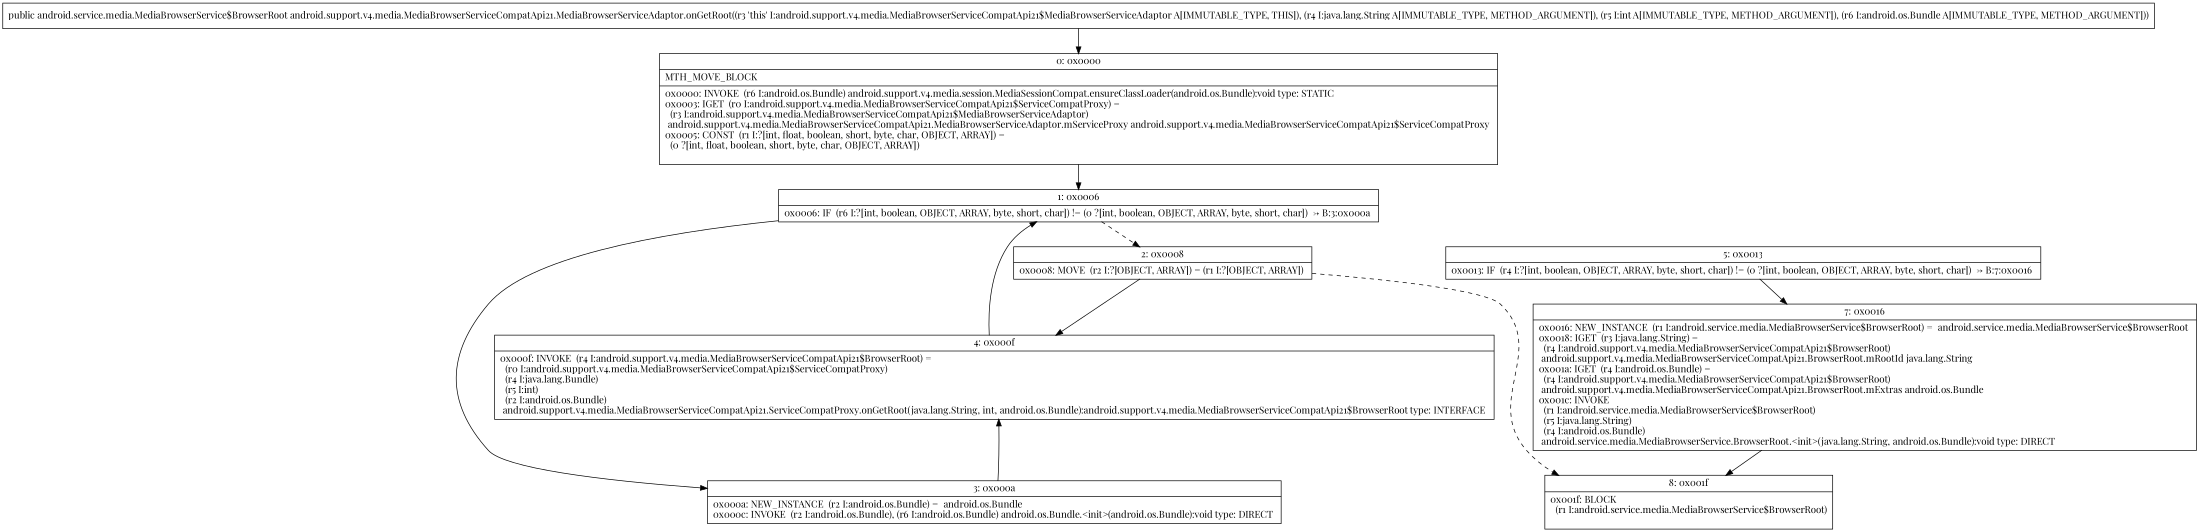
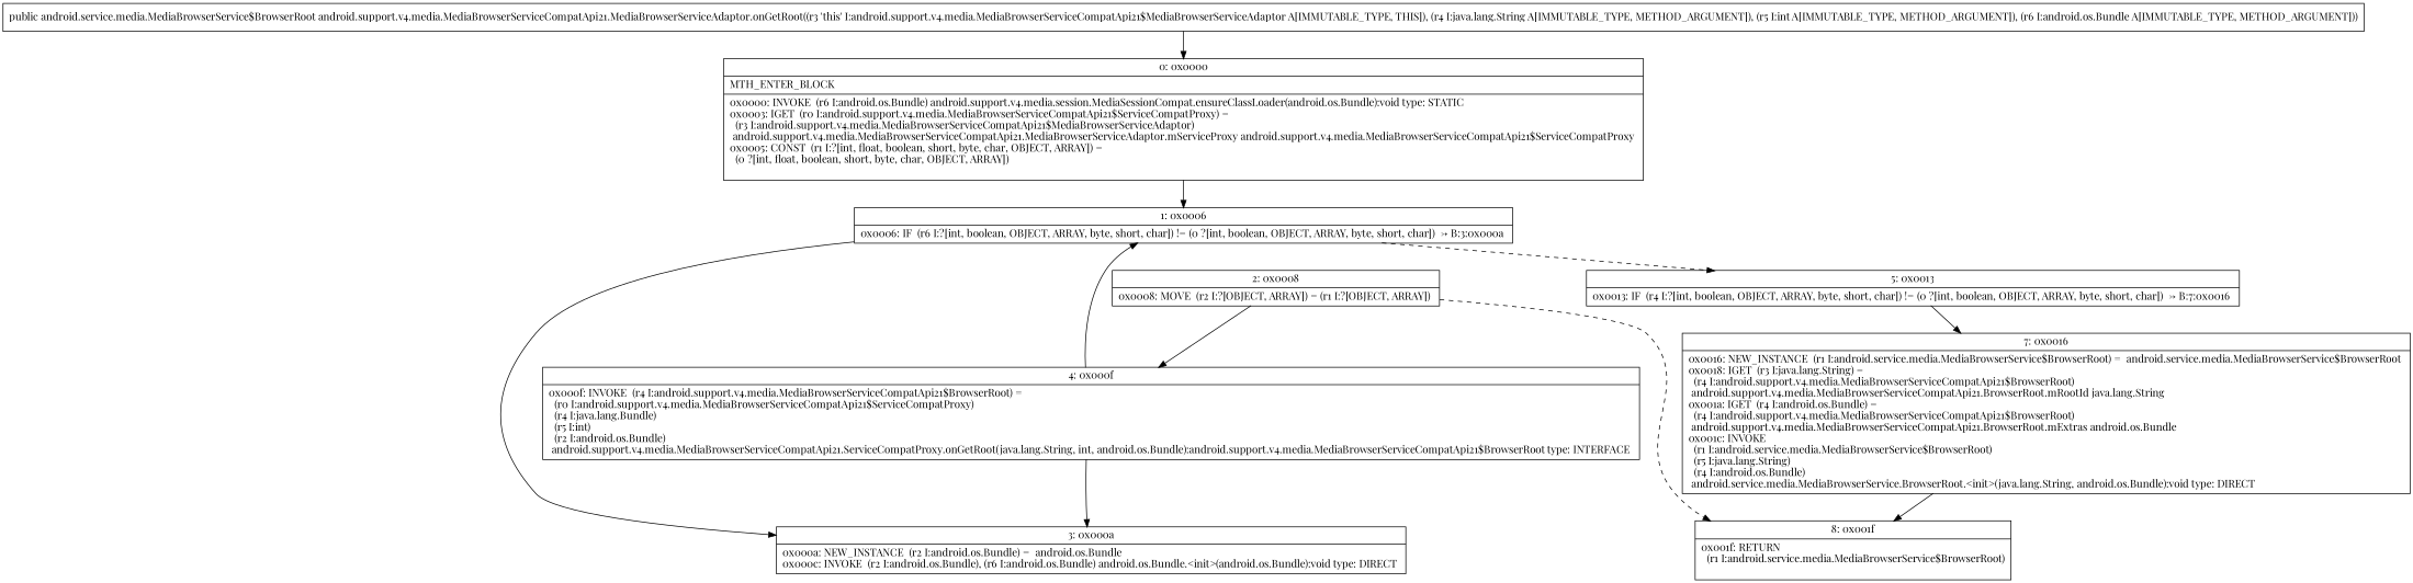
  digraph {
    fontname="Playfair Display"
    node [fontname="Playfair Display" shape=record]
    edge [fontname="Playfair Display"]
-   n1 [label="{0\:\ 0x0000|MTH_MOVE_BLOCK\l|0x0000: INVOKE  (r6 I:android.os.Bundle) android.support.v4.media.session.MediaSessionCompat.ensureClassLoader(android.os.Bundle):void type: STATIC \l0x0003: IGET  (r0 I:android.support.v4.media.MediaBrowserServiceCompatApi21$ServiceCompatProxy) = \l  (r3 I:android.support.v4.media.MediaBrowserServiceCompatApi21$MediaBrowserServiceAdaptor)\l android.support.v4.media.MediaBrowserServiceCompatApi21.MediaBrowserServiceAdaptor.mServiceProxy android.support.v4.media.MediaBrowserServiceCompatApi21$ServiceCompatProxy \l0x0005: CONST  (r1 I:?[int, float, boolean, short, byte, char, OBJECT, ARRAY]) = \l  (0 ?[int, float, boolean, short, byte, char, OBJECT, ARRAY])\l \l}"]
+   n1 [label="{0\:\ 0x0000|MTH_ENTER_BLOCK\l|0x0000: INVOKE  (r6 I:android.os.Bundle) android.support.v4.media.session.MediaSessionCompat.ensureClassLoader(android.os.Bundle):void type: STATIC \l0x0003: IGET  (r0 I:android.support.v4.media.MediaBrowserServiceCompatApi21$ServiceCompatProxy) = \l  (r3 I:android.support.v4.media.MediaBrowserServiceCompatApi21$MediaBrowserServiceAdaptor)\l android.support.v4.media.MediaBrowserServiceCompatApi21.MediaBrowserServiceAdaptor.mServiceProxy android.support.v4.media.MediaBrowserServiceCompatApi21$ServiceCompatProxy \l0x0005: CONST  (r1 I:?[int, float, boolean, short, byte, char, OBJECT, ARRAY]) = \l  (0 ?[int, float, boolean, short, byte, char, OBJECT, ARRAY])\l \l}"]
    n2 [label="{1\:\ 0x0006|0x0006: IF  (r6 I:?[int, boolean, OBJECT, ARRAY, byte, short, char]) != (0 ?[int, boolean, OBJECT, ARRAY, byte, short, char])  \-\> B:3:0x000a \l}"]
    n3 [label="{2\:\ 0x0008|0x0008: MOVE  (r2 I:?[OBJECT, ARRAY]) = (r1 I:?[OBJECT, ARRAY]) \l}"]
    n4 [label="{3\:\ 0x000a|0x000a: NEW_INSTANCE  (r2 I:android.os.Bundle) =  android.os.Bundle \l0x000c: INVOKE  (r2 I:android.os.Bundle), (r6 I:android.os.Bundle) android.os.Bundle.\<init\>(android.os.Bundle):void type: DIRECT \l}"]
    n5 [label="{4\:\ 0x000f|0x000f: INVOKE  (r4 I:android.support.v4.media.MediaBrowserServiceCompatApi21$BrowserRoot) = \l  (r0 I:android.support.v4.media.MediaBrowserServiceCompatApi21$ServiceCompatProxy)\l  (r4 I:java.lang.Bundle)\l  (r5 I:int)\l  (r2 I:android.os.Bundle)\l android.support.v4.media.MediaBrowserServiceCompatApi21.ServiceCompatProxy.onGetRoot(java.lang.String, int, android.os.Bundle):android.support.v4.media.MediaBrowserServiceCompatApi21$BrowserRoot type: INTERFACE \l}"]
-   n6 [label="{8\:\ 0x001f|0x001f: BLOCK  \l  (r1 I:android.service.media.MediaBrowserService$BrowserRoot)\l \l}"]
+   n6 [label="{8\:\ 0x001f|0x001f: RETURN  \l  (r1 I:android.service.media.MediaBrowserService$BrowserRoot)\l \l}"]
    n7 [label="{5\:\ 0x0013|0x0013: IF  (r4 I:?[int, boolean, OBJECT, ARRAY, byte, short, char]) != (0 ?[int, boolean, OBJECT, ARRAY, byte, short, char])  \-\> B:7:0x0016 \l}"]
    n8 [label="{7\:\ 0x0016|0x0016: NEW_INSTANCE  (r1 I:android.service.media.MediaBrowserService$BrowserRoot) =  android.service.media.MediaBrowserService$BrowserRoot \l0x0018: IGET  (r3 I:java.lang.String) = \l  (r4 I:android.support.v4.media.MediaBrowserServiceCompatApi21$BrowserRoot)\l android.support.v4.media.MediaBrowserServiceCompatApi21.BrowserRoot.mRootId java.lang.String \l0x001a: IGET  (r4 I:android.os.Bundle) = \l  (r4 I:android.support.v4.media.MediaBrowserServiceCompatApi21$BrowserRoot)\l android.support.v4.media.MediaBrowserServiceCompatApi21.BrowserRoot.mExtras android.os.Bundle \l0x001c: INVOKE  \l  (r1 I:android.service.media.MediaBrowserService$BrowserRoot)\l  (r5 I:java.lang.String)\l  (r4 I:android.os.Bundle)\l android.service.media.MediaBrowserService.BrowserRoot.\<init\>(java.lang.String, android.os.Bundle):void type: DIRECT \l}"]
    n9 [label="{public android.service.media.MediaBrowserService$BrowserRoot android.support.v4.media.MediaBrowserServiceCompatApi21.MediaBrowserServiceAdaptor.onGetRoot((r3 'this' I:android.support.v4.media.MediaBrowserServiceCompatApi21$MediaBrowserServiceAdaptor A[IMMUTABLE_TYPE, THIS]), (r4 I:java.lang.String A[IMMUTABLE_TYPE, METHOD_ARGUMENT]), (r5 I:int A[IMMUTABLE_TYPE, METHOD_ARGUMENT]), (r6 I:android.os.Bundle A[IMMUTABLE_TYPE, METHOD_ARGUMENT])) }"]
    n1 -> n2
-   n2 -> n3 [style=dashed]
+   n2 -> n7 [style=dashed]
    n2 -> n4
    n3 -> n5
    n3 -> n6 [style=dashed]
-   n4 -> n5
+   n5 -> n4
    n5 -> n2
    n7 -> n8
    n8 -> n6
    n9 -> n1
  }
